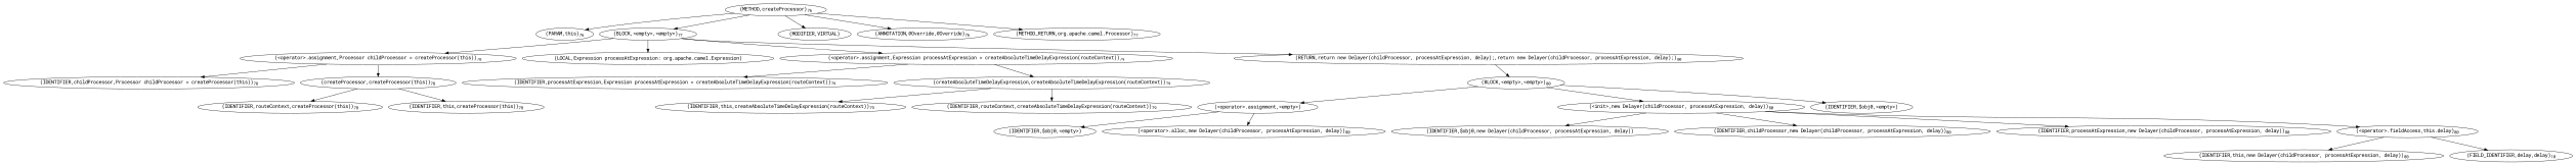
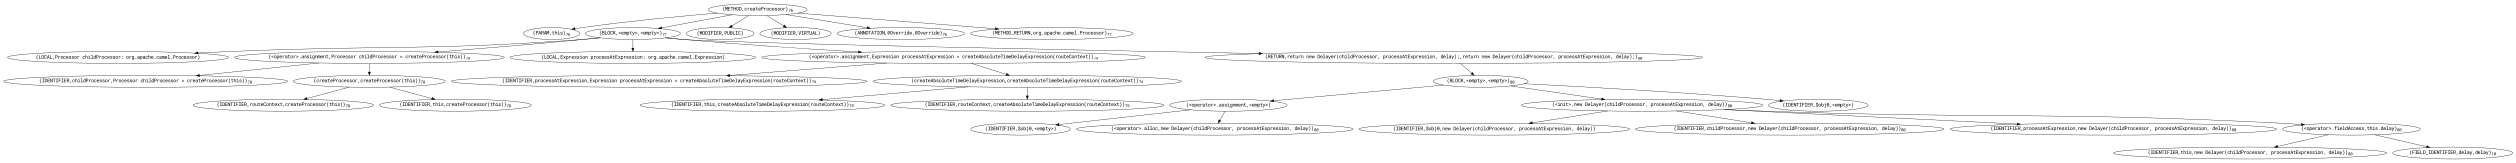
  digraph {
    fontname="Roboto Mono"
    node [fontname="Roboto Mono"]
    edge [fontname="Roboto Mono"]
    n1 [label=<(METHOD,createProcessor)<SUB>76</SUB>>]
    n2 [label=<(PARAM,this)<SUB>76</SUB>>]
    n3 [label=<(BLOCK,&lt;empty&gt;,&lt;empty&gt;)<SUB>77</SUB>>]
+   n4 [label=<(MODIFIER,PUBLIC)>]
    n5 [label=<(MODIFIER,VIRTUAL)>]
    n6 [label=<(ANNOTATION,@Override,@Override)<SUB>76</SUB>>]
    n7 [label=<(METHOD_RETURN,org.apache.camel.Processor)<SUB>77</SUB>>]
+   n8 [label=<(LOCAL,Processor childProcessor: org.apache.camel.Processor)>]
    n9 [label=<(&lt;operator&gt;.assignment,Processor childProcessor = createProcessor(this))<SUB>78</SUB>>]
    n10 [label=<(LOCAL,Expression processAtExpression: org.apache.camel.Expression)>]
    n11 [label=<(&lt;operator&gt;.assignment,Expression processAtExpression = createAbsoluteTimeDelayExpression(routeContext))<SUB>79</SUB>>]
    n12 [label=<(RETURN,return new Delayer(childProcessor, processAtExpression, delay);,return new Delayer(childProcessor, processAtExpression, delay);)<SUB>80</SUB>>]
    n13 [label=<(IDENTIFIER,childProcessor,Processor childProcessor = createProcessor(this))<SUB>78</SUB>>]
    n14 [label=<(createProcessor,createProcessor(this))<SUB>78</SUB>>]
    n15 [label=<(IDENTIFIER,processAtExpression,Expression processAtExpression = createAbsoluteTimeDelayExpression(routeContext))<SUB>79</SUB>>]
    n16 [label=<(createAbsoluteTimeDelayExpression,createAbsoluteTimeDelayExpression(routeContext))<SUB>79</SUB>>]
    n17 [label=<(BLOCK,&lt;empty&gt;,&lt;empty&gt;)<SUB>80</SUB>>]
    n18 [label=<(IDENTIFIER,routeContext,createProcessor(this))<SUB>78</SUB>>]
    n19 [label=<(IDENTIFIER,this,createProcessor(this))<SUB>78</SUB>>]
    n20 [label=<(IDENTIFIER,this,createAbsoluteTimeDelayExpression(routeContext))<SUB>79</SUB>>]
    n21 [label=<(IDENTIFIER,routeContext,createAbsoluteTimeDelayExpression(routeContext))<SUB>79</SUB>>]
    n22 [label=<(&lt;operator&gt;.assignment,&lt;empty&gt;)>]
    n23 [label=<(&lt;init&gt;,new Delayer(childProcessor, processAtExpression, delay))<SUB>80</SUB>>]
    n24 [label=<(IDENTIFIER,$obj0,&lt;empty&gt;)>]
    n25 [label=<(IDENTIFIER,$obj0,&lt;empty&gt;)>]
    n26 [label=<(&lt;operator&gt;.alloc,new Delayer(childProcessor, processAtExpression, delay))<SUB>80</SUB>>]
    n27 [label=<(IDENTIFIER,$obj0,new Delayer(childProcessor, processAtExpression, delay))>]
    n28 [label=<(IDENTIFIER,childProcessor,new Delayer(childProcessor, processAtExpression, delay))<SUB>80</SUB>>]
    n29 [label=<(IDENTIFIER,processAtExpression,new Delayer(childProcessor, processAtExpression, delay))<SUB>80</SUB>>]
    n30 [label=<(&lt;operator&gt;.fieldAccess,this.delay)<SUB>80</SUB>>]
    n31 [label=<(IDENTIFIER,this,new Delayer(childProcessor, processAtExpression, delay))<SUB>80</SUB>>]
    n32 [label=<(FIELD_IDENTIFIER,delay,delay)<SUB>10</SUB>>]
    n1 -> n2
    n1 -> n3
+   n1 -> n4
    n1 -> n5
    n1 -> n6
    n1 -> n7
+   n3 -> n8
    n3 -> n9
    n3 -> n10
    n3 -> n11
    n3 -> n12
    n9 -> n13
    n9 -> n14
    n11 -> n15
    n11 -> n16
    n12 -> n17
    n14 -> n18
    n14 -> n19
    n16 -> n20
    n16 -> n21
    n17 -> n22
    n17 -> n23
    n17 -> n24
    n22 -> n25
    n22 -> n26
    n23 -> n27
    n23 -> n28
    n23 -> n29
    n23 -> n30
    n30 -> n31
    n30 -> n32
  }
